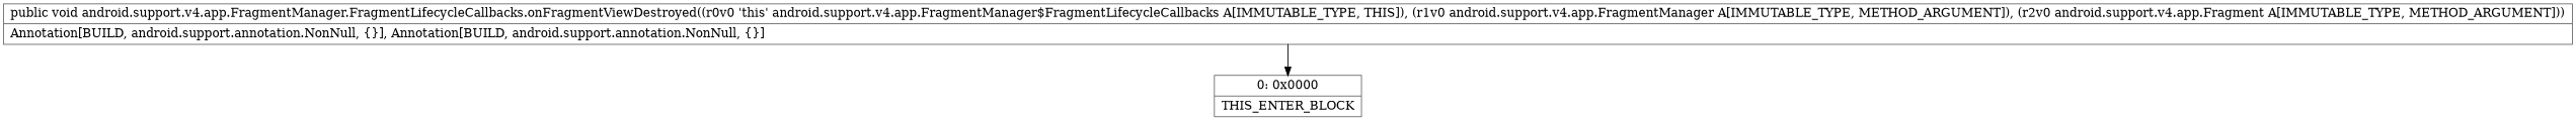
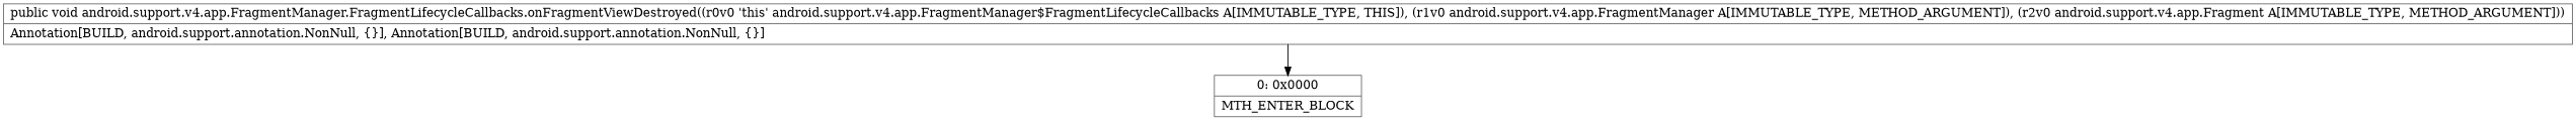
  digraph {
    fontname="DejaVu Serif"
    node [color=gray40 shape=record fontname="DejaVu Serif"]
-   n1 [label="{0\:\ 0x0000|THIS_ENTER_BLOCK\l}"]
+   n1 [label="{0\:\ 0x0000|MTH_ENTER_BLOCK\l}"]
    n2 [label="{public void android.support.v4.app.FragmentManager.FragmentLifecycleCallbacks.onFragmentViewDestroyed((r0v0 'this' android.support.v4.app.FragmentManager$FragmentLifecycleCallbacks A[IMMUTABLE_TYPE, THIS]), (r1v0 android.support.v4.app.FragmentManager A[IMMUTABLE_TYPE, METHOD_ARGUMENT]), (r2v0 android.support.v4.app.Fragment A[IMMUTABLE_TYPE, METHOD_ARGUMENT]))  | Annotation[BUILD, android.support.annotation.NonNull, \{\}], Annotation[BUILD, android.support.annotation.NonNull, \{\}]\l}"]
    subgraph cluster_1 {
      label="R(0)"
    }
    n2 -> n1 [arrowhead=normal fontname="DejaVu Serif"]
  }
